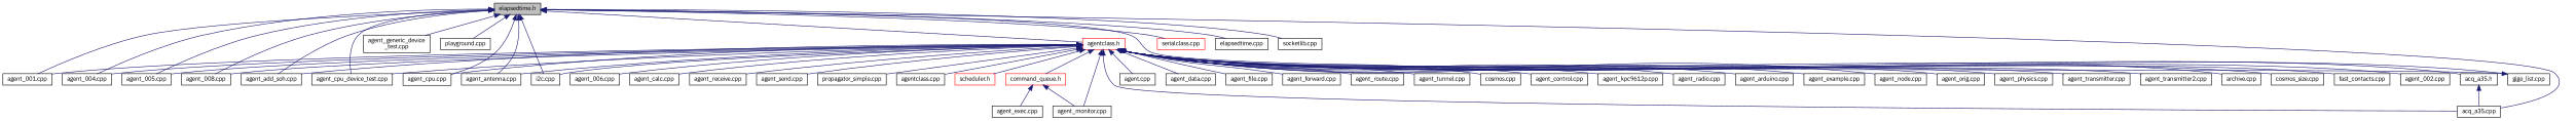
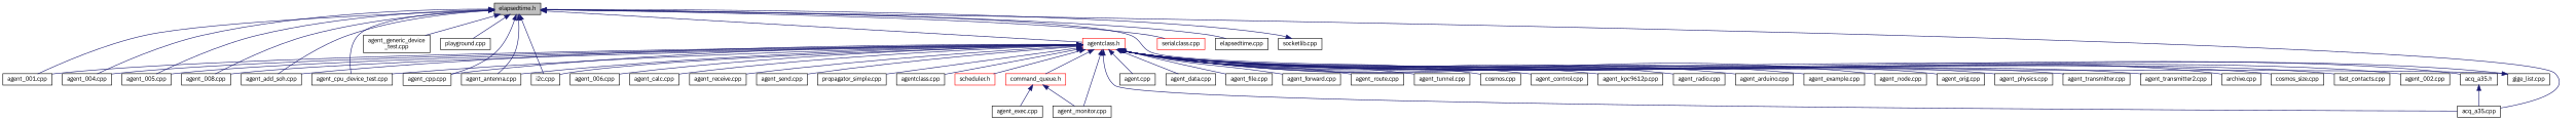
  digraph {
    fontname="IBM Plex Sans"
    node [color=black fillcolor=white fontname="IBM Plex Sans" fontsize=10 shape=record style=filled]
    edge [color=midnightblue dir=back fontname="IBM Plex Sans" fontsize=10 labelfontname=Helvetica labelfontsize=10 style=solid]
    n1 [fillcolor=grey75 fontcolor=black height=0.2 label="elapsedtime.h" width=0.4]
    n2 [height=0.2 label="agent_001.cpp" width=0.4]
    n3 [height=0.2 label="agent_004.cpp" width=0.4]
    n4 [height=0.2 label="agent_005.cpp" width=0.4]
    n5 [height=0.2 label="agent_008.cpp" width=0.4]
    n6 [height=0.2 label="agent_add_soh.cpp" width=0.4]
    n7 [height=0.2 label="agent_cpu_device_test.cpp" width=0.4]
    n8 [height=0.2 label="agent_generic_device\l_test.cpp" width=0.4]
    n9 [height=0.2 label="playground.cpp" width=0.4]
    n10 [color=red height=0.2 label="agentclass.h" width=0.4]
    n11 [height=0.2 label="acq_a35.cpp" width=0.4]
-   n12 [height=0.2 label="agent_cpu.cpp" width=0.4]
+   n12 [height=0.2 label="agent_cpp.cpp" width=0.4]
    n13 [height=0.2 label="agent_antenna.cpp" width=0.4]
    n14 [height=0.2 label="i2c.cpp" width=0.4]
    n15 [color=red height=0.2 label="serialclass.cpp" width=0.4]
    n16 [height=0.2 label="elapsedtime.cpp" width=0.4]
    n17 [height=0.2 label="socketlib.cpp" width=0.4]
    n18 [height=0.2 label="gige_list.cpp" width=0.4]
    n19 [height=0.2 label="agent_002.cpp" width=0.4]
    n20 [height=0.2 label="agent_006.cpp" width=0.4]
    n21 [height=0.2 label="agent_calc.cpp" width=0.4]
    n22 [height=0.2 label="agent_receive.cpp" width=0.4]
    n23 [height=0.2 label="agent_send.cpp" width=0.4]
    n24 [height=0.2 label="propagator_simple.cpp" width=0.4]
    n25 [height=0.2 label="agentclass.cpp" width=0.4]
    n26 [color=red height=0.2 label="scheduler.h" width=0.4]
    n27 [height=0.2 label="acq_a35.h" width=0.4]
    n28 [color=red height=0.2 label="command_queue.h" width=0.4]
    n29 [height=0.2 label="agent_monitor.cpp" width=0.4]
    n30 [height=0.2 label="agent.cpp" width=0.4]
    n31 [height=0.2 label="agent_data.cpp" width=0.4]
    n32 [height=0.2 label="agent_file.cpp" width=0.4]
    n33 [height=0.2 label="agent_forward.cpp" width=0.4]
    n34 [height=0.2 label="agent_route.cpp" width=0.4]
    n35 [height=0.2 label="agent_tunnel.cpp" width=0.4]
    n36 [height=0.2 label="cosmos.cpp" width=0.4]
    n37 [height=0.2 label="agent_control.cpp" width=0.4]
    n38 [height=0.2 label="agent_kpc9612p.cpp" width=0.4]
    n39 [height=0.2 label="agent_radio.cpp" width=0.4]
    n40 [height=0.2 label="agent_arduino.cpp" width=0.4]
    n41 [height=0.2 label="agent_example.cpp" width=0.4]
    n42 [height=0.2 label="agent_node.cpp" width=0.4]
    n43 [height=0.2 label="agent_orig.cpp" width=0.4]
    n44 [height=0.2 label="agent_physics.cpp" width=0.4]
    n45 [height=0.2 label="agent_transmitter.cpp" width=0.4]
    n46 [height=0.2 label="agent_transmitter2.cpp" width=0.4]
    n47 [height=0.2 label="archive.cpp" width=0.4]
    n48 [height=0.2 label="cosmos_size.cpp" width=0.4]
    n49 [height=0.2 label="fast_contacts.cpp" width=0.4]
    n50 [height=0.2 label="agent_exec.cpp" width=0.4]
    n1 -> n2
    n1 -> n3
    n1 -> n4
    n1 -> n5
    n1 -> n6
    n1 -> n7
    n1 -> n8
    n1 -> n9
    n1 -> n10
    n1 -> n11
    n1 -> n12
    n1 -> n13
    n1 -> n14
    n1 -> n15
    n1 -> n16
-   n1 -> n17
+   n17 -> n1
    n10 -> n2
    n10 -> n3
    n10 -> n4
    n10 -> n5
    n10 -> n6
    n10 -> n7
    n10 -> n11
    n10 -> n12
    n10 -> n13
    n10 -> n14
    n10 -> n18
    n10 -> n19
    n10 -> n20
    n10 -> n21
    n10 -> n22
    n10 -> n23
    n10 -> n24
    n10 -> n25
    n10 -> n26
    n10 -> n27
    n10 -> n28
    n10 -> n29
    n10 -> n30
    n10 -> n31
    n10 -> n32
    n10 -> n33
    n10 -> n34
    n10 -> n35
    n10 -> n36
    n10 -> n37
    n10 -> n38
    n10 -> n39
    n10 -> n40
    n10 -> n41
    n10 -> n42
    n10 -> n43
    n10 -> n44
    n10 -> n45
    n10 -> n46
    n10 -> n47
    n10 -> n48
    n10 -> n49
    n18 -> n1
    n27 -> n11
    n28 -> n29
    n28 -> n50
  }
